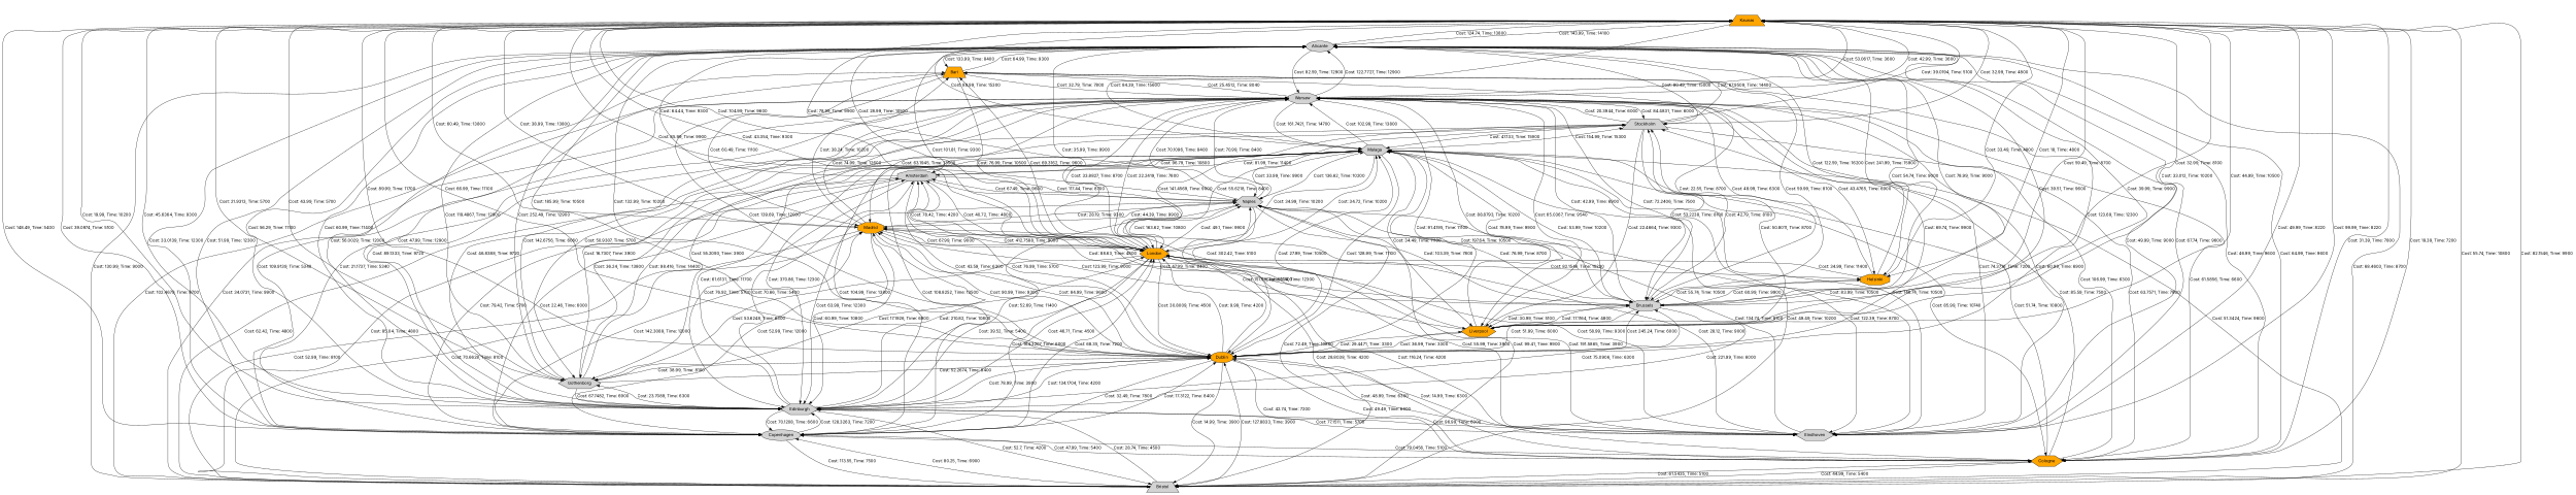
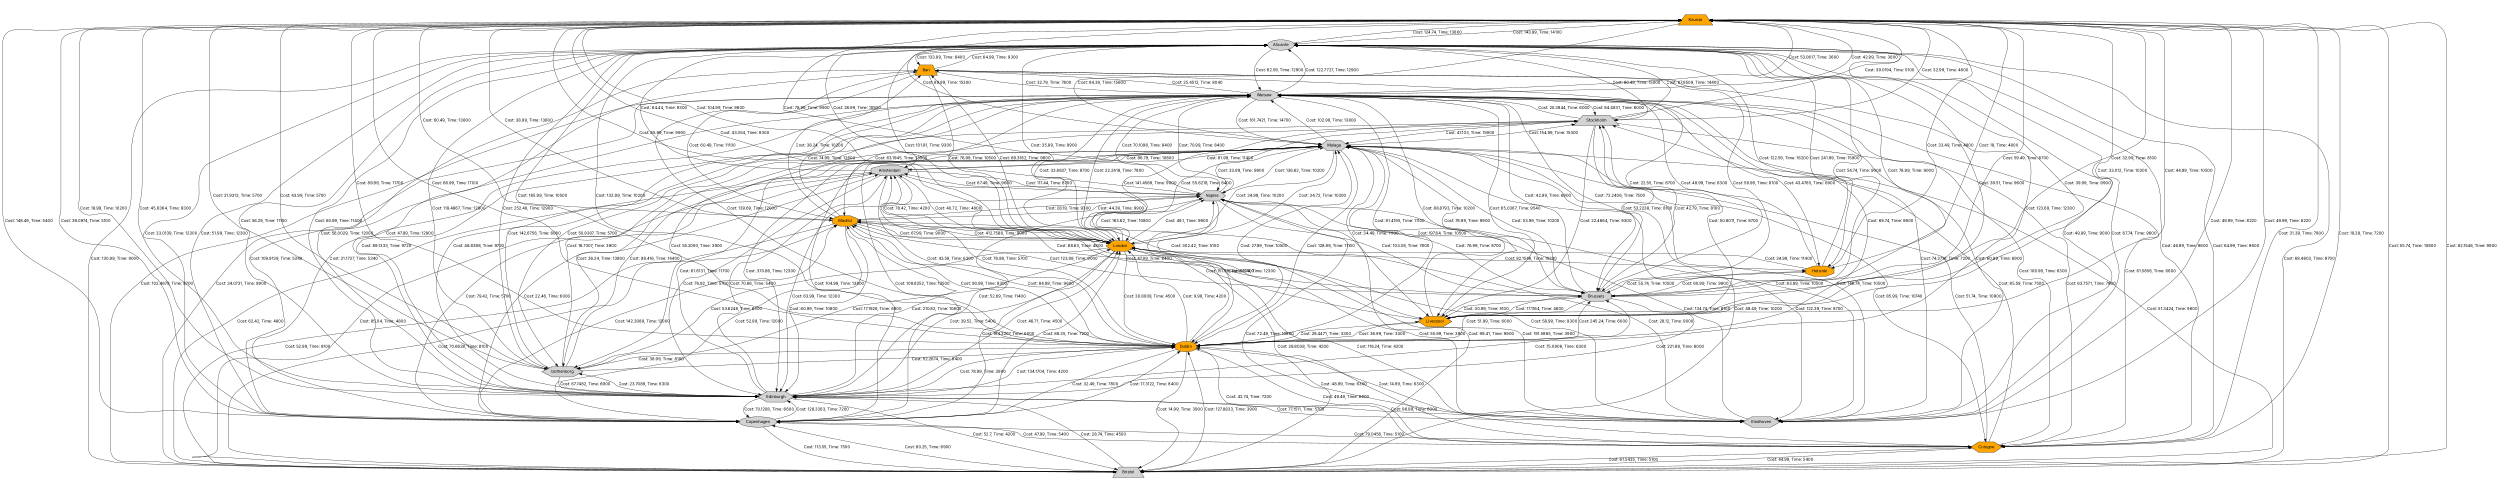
  digraph {
    fontname=Inter
    node [fillcolor=lightgrey fontname=Inter shape=hexagon style=filled]
    edge [fontname=Inter]
    Kaunas [fillcolor=orange shape=trapezium]
    Alicante [shape=ellipse]
    Bristol [shape=trapezium]
    Brussels [shape=octagon]
    Cologne [fillcolor=orange]
    Copenhagen [shape=ellipse]
    Dublin [fillcolor=orange shape=ellipse]
    Edinburgh
    Eindhoven
    Gothenborg
    Helsinki [fillcolor=orange shape=octagon]
    Liverpool [fillcolor=orange]
    London [fillcolor=orange]
    Madrid [fillcolor=orange shape=octagon]
    Malaga
    Naples
    Stockholm [shape=trapezium]
    Warsaw [shape=octagon]
    Amsterdam [shape=octagon]
    Bari [fillcolor=orange shape=trapezium]
    Kaunas -> Alicante [label="Cost: 143.99, Time: 14100"]
    Kaunas -> Bristol [label="Cost: 55.74, Time: 10800"]
    Kaunas -> Brussels [label="Cost: 59.49, Time: 8700"]
    Kaunas -> Cologne [label="Cost: 31.39, Time: 7800"]
    Kaunas -> Copenhagen [label="Cost: 148.49, Time: 5400"]
    Kaunas -> Dublin [label="Cost: 89.99, Time: 11700"]
    Kaunas -> Edinburgh [label="Cost: 19.99, Time: 10200"]
    Kaunas -> Eindhoven [label="Cost: 49.99, Time: 8220"]
    Kaunas -> Gothenborg [label="Cost: 43.99, Time: 5700"]
    Kaunas -> Helsinki [label="Cost: 18, Time: 4800"]
    Kaunas -> Liverpool [label="Cost: 44.99, Time: 10500"]
    Kaunas -> London [label="Cost: 85.99, Time: 9900"]
    Kaunas -> Madrid [label="Cost: 38.99, Time: 13800"]
    Kaunas -> Malaga [label="Cost: 84.39, Time: 15600"]
    Kaunas -> Naples [label="Cost: 104.99, Time: 9600"]
    Kaunas -> Stockholm [label="Cost: 32.99, Time: 4800"]
    Kaunas -> Warsaw [label="Cost: 42.99, Time: 3600"]
    Alicante -> Kaunas [label="Cost: 124.74, Time: 13800"]
    Alicante -> Bristol [label="Cost: 130.99, Time: 9000"]
    Alicante -> Brussels [label="Cost: 54.74, Time: 9000"]
    Alicante -> Cologne [label="Cost: 64.99, Time: 9600"]
    Alicante -> Copenhagen [label="Cost: 51.99, Time: 12300"]
    Alicante -> Dublin [label="Cost: 185.99, Time: 10500"]
    Alicante -> Edinburgh [label="Cost: 60.99, Time: 11400"]
    Alicante -> Eindhoven [label="Cost: 67.74, Time: 9600"]
    Alicante -> Gothenborg [label="Cost: 252.49, Time: 12900"]
    Alicante -> Helsinki [label="Cost: 241.99, Time: 15900"]
    Alicante -> Liverpool [label="Cost: 39.99, Time: 9900"]
    Alicante -> London [label="Cost: 35.99, Time: 9900"]
    Alicante -> Stockholm [label="Cost: 80.49, Time: 15000"]
    Alicante -> Warsaw [label="Cost: 82.59, Time: 12900"]
    Alicante -> Amsterdam [label="Cost: 28.99, Time: 10500"]
    Alicante -> Bari [label="Cost: 133.99, Time: 8400"]
    Bristol -> Kaunas [label="Cost: 82.1546, Time: 9900"]
    Bristol -> Alicante [label="Cost: 68.4603, Time: 8700"]
    Bristol -> Cologne [label="Cost: 61.5435, Time: 5100"]
    Bristol -> Copenhagen [label="Cost: 80.25, Time: 6900"]
    Bristol -> Dublin [label="Cost: 127.8833, Time: 3900"]
    Bristol -> Edinburgh [label="Cost: 28.74, Time: 4500"]
    Bristol -> Madrid [label="Cost: 70.6628, Time: 8100"]
    Bristol -> Malaga [label="Cost: 51.3424, Time: 9600"]
    Bristol -> Naples [label="Cost: 99.41, Time: 9900"]
    Bristol -> Warsaw [label="Cost: 102.4679, Time: 8700"]
    Bristol -> Amsterdam [label="Cost: 85.04, Time: 4800"]
    Brussels -> Kaunas [label="Cost: 32.99, Time: 8100"]
    Brussels -> Alicante [label="Cost: 78.99, Time: 9000"]
    Brussels -> Dublin [label="Cost: 51.99, Time: 6000"]
    Brussels -> Edinburgh [label="Cost: 221.99, Time: 6000"]
    Brussels -> Helsinki [label="Cost: 60.99, Time: 9900"]
    Brussels -> Liverpool [label="Cost: 30.99, Time: 5100"]
    Brussels -> Madrid [label="Cost: 123.99, Time: 9000"]
    Brussels -> Malaga [label="Cost: 53.99, Time: 10200"]
    Brussels -> Naples [label="Cost: 103.39, Time: 7800"]
    Brussels -> Stockholm [label="Cost: 42.79, Time: 8100"]
    Brussels -> Warsaw [label="Cost: 42.99, Time: 6900"]
    Brussels -> Bari [label="Cost: 59.99, Time: 8100"]
    Cologne -> Kaunas [label="Cost: 19.39, Time: 7200"]
    Cologne -> Alicante [label="Cost: 46.99, Time: 9600"]
    Cologne -> Bristol [label="Cost: 44.99, Time: 5400"]
    Cologne -> Copenhagen [label="Cost: 47.99, Time: 5400"]
    Cologne -> Dublin [label="Cost: 42.74, Time: 7200"]
    Cologne -> London [label="Cost: 116.24, Time: 4200"]
    Cologne -> Malaga [label="Cost: 51.74, Time: 10800"]
    Cologne -> Stockholm [label="Cost: 85.59, Time: 7500"]
    Cologne -> Warsaw [label="Cost: 106.99, Time: 6300"]
    Copenhagen -> Kaunas [label="Cost: 39.0974, Time: 5100"]
    Copenhagen -> Alicante [label="Cost: 33.0139, Time: 12300"]
    Copenhagen -> Bristol [label="Cost: 113.55, Time: 7500"]
    Copenhagen -> Cologne [label="Cost: 79.0456, Time: 5100"]
    Copenhagen -> Dublin [label="Cost: 17.3122, Time: 8400"]
    Copenhagen -> Edinburgh [label="Cost: 128.3263, Time: 7200"]
    Copenhagen -> London [label="Cost: 68.35, Time: 7200"]
    Copenhagen -> Madrid [label="Cost: 142.3089, Time: 12000"]
    Copenhagen -> Malaga [label="Cost: 108.8252, Time: 13500"]
    Copenhagen -> Warsaw [label="Cost: 109.9139, Time: 5340"]
    Copenhagen -> Amsterdam [label="Cost: 22.46, Time: 6000"]
    Dublin -> Kaunas [label="Cost: 66.99, Time: 11100"]
    Dublin -> Alicante [label="Cost: 132.99, Time: 10200"]
    Dublin -> Bristol [label="Cost: 14.99, Time: 3900"]
    Dublin -> Brussels [label="Cost: 245.24, Time: 6000"]
    Dublin -> Cologne [label="Cost: 49.49, Time: 6600"]
    Dublin -> Copenhagen [label="Cost: 32.49, Time: 7800"]
    Dublin -> Edinburgh [label="Cost: 78.99, Time: 3900"]
    Dublin -> Eindhoven [label="Cost: 48.99, Time: 6300"]
    Dublin -> Gothenborg [label="Cost: 38.99, Time: 8100"]
    Dublin -> Liverpool [label="Cost: 36.99, Time: 3300"]
    Dublin -> London [label="Cost: 9.99, Time: 4200"]
    Dublin -> Madrid [label="Cost: 84.99, Time: 9600"]
    Dublin -> Malaga [label="Cost: 27.99, Time: 10500"]
    Dublin -> Naples [label="Cost: 151.99, Time: 11400"]
    Dublin -> Warsaw [label="Cost: 69.74, Time: 9900"]
    Dublin -> Amsterdam [label="Cost: 76.99, Time: 5700"]
    Dublin -> Bari [label="Cost: 139.69, Time: 12000"]
    Edinburgh -> Kaunas [label="Cost: 45.6364, Time: 9300"]
    Edinburgh -> Alicante [label="Cost: 56.29, Time: 11100"]
    Edinburgh -> Bristol [label="Cost: 52.7, Time: 4200"]
    Edinburgh -> Brussels [label="Cost: 75.0906, Time: 6300"]
    Edinburgh -> Copenhagen [label="Cost: 70.1208, Time: 6600"]
    Edinburgh -> Dublin [label="Cost: 134.1704, Time: 4200"]
    Edinburgh -> Eindhoven [label="Cost: 77.1511, Time: 5700"]
    Edinburgh -> Gothenborg [label="Cost: 23.7089, Time: 6300"]
    Edinburgh -> London [label="Cost: 46.71, Time: 4500"]
    Edinburgh -> Madrid [label="Cost: 210.82, Time: 10800"]
    Edinburgh -> Malaga [label="Cost: 61.6131, Time: 11700"]
    Edinburgh -> Naples [label="Cost: 52.69, Time: 11400"]
    Edinburgh -> Warsaw [label="Cost: 89.1333, Time: 9720"]
    Edinburgh -> Amsterdam [label="Cost: 70.66, Time: 5400"]
    Edinburgh -> Bari [label="Cost: 56.0029, Time: 12000"]
-   Eindhoven -> Kaunas [label="Cost: 99.99, Time: 8220"]
+   Eindhoven -> Kaunas [label="Cost: 49.99, Time: 8220"]
    Eindhoven -> Alicante [label="Cost: 49.99, Time: 9000"]
    Eindhoven -> Dublin [label="Cost: 14.99, Time: 6300"]
    Eindhoven -> Edinburgh [label="Cost: 96.99, Time: 6000"]
    Eindhoven -> London [label="Cost: 55.99, Time: 3900"]
    Eindhoven -> Madrid [label="Cost: 28.12, Time: 9000"]
    Eindhoven -> Malaga [label="Cost: 148.74, Time: 10500"]
    Eindhoven -> Naples [label="Cost: 134.74, Time: 8100"]
    Eindhoven -> Warsaw [label="Cost: 60.99, Time: 6900"]
    Gothenborg -> Kaunas [label="Cost: 21.9313, Time: 5700"]
    Gothenborg -> Alicante [label="Cost: 119.4867, Time: 12900"]
    Gothenborg -> Dublin [label="Cost: 52.2674, Time: 8400"]
    Gothenborg -> Edinburgh [label="Cost: 67.7482, Time: 6900"]
    Gothenborg -> London [label="Cost: 17.1926, Time: 6900"]
    Gothenborg -> Malaga [label="Cost: 98.416, Time: 14400"]
    Gothenborg -> Stockholm [label="Cost: 16.7307, Time: 3900"]
    Gothenborg -> Warsaw [label="Cost: 142.6756, Time: 6060"]
    Helsinki -> Kaunas [label="Cost: 33.49, Time: 4800"]
    Helsinki -> Alicante [label="Cost: 122.59, Time: 16200"]
    Helsinki -> Brussels [label="Cost: 55.74, Time: 10500"]
    Helsinki -> London [label="Cost: 34.99, Time: 11400"]
    Helsinki -> Warsaw [label="Cost: 48.99, Time: 6300"]
    Liverpool -> Kaunas [label="Cost: 33.012, Time: 10200"]
    Liverpool -> Alicante [label="Cost: 39.51, Time: 9600"]
    Liverpool -> Brussels [label="Cost: 17.1164, Time: 4800"]
    Liverpool -> Dublin [label="Cost: 29.4471, Time: 3300"]
    Liverpool -> Malaga [label="Cost: 197.64, Time: 10500"]
    Liverpool -> Stockholm [label="Cost: 50.8011, Time: 8700"]
    Liverpool -> Warsaw [label="Cost: 65.0367, Time: 9540"]
    Liverpool -> Amsterdam [label="Cost: 88.63, Time: 4800"]
    London -> Kaunas [label="Cost: 43.354, Time: 9300"]
    London -> Alicante [label="Cost: 101.81, Time: 9300"]
    London -> Cologne [label="Cost: 28.8038, Time: 4200"]
    London -> Copenhagen [label="Cost: 164.3207, Time: 6000"]
    London -> Dublin [label="Cost: 30.8009, Time: 4500"]
    London -> Edinburgh [label="Cost: 39.52, Time: 5400"]
    London -> Eindhoven [label="Cost: 191.5865, Time: 3900"]
    London -> Gothenborg [label="Cost: 53.6248, Time: 6300"]
    London -> Helsinki [label="Cost: 82.1546, Time: 10200"]
    London -> Madrid [label="Cost: 412.7588, Time: 9000"]
    London -> Malaga [label="Cost: 34.72, Time: 10200"]
    London -> Naples [label="Cost: 49.1, Time: 9900"]
    London -> Stockholm [label="Cost: 55.6218, Time: 8400"]
    London -> Warsaw [label="Cost: 22.2419, Time: 7800"]
    London -> Amsterdam [label="Cost: 40.72, Time: 4800"]
    London -> Bari [label="Cost: 69.3162, Time: 9600"]
    Madrid -> Kaunas [label="Cost: 60.49, Time: 13800"]
    Madrid -> Bristol [label="Cost: 52.99, Time: 8100"]
    Madrid -> Brussels [label="Cost: 47.99, Time: 8400"]
    Madrid -> Copenhagen [label="Cost: 52.99, Time: 12000"]
    Madrid -> Dublin [label="Cost: 90.99, Time: 9300"]
    Madrid -> Edinburgh [label="Cost: 60.99, Time: 10800"]
    Madrid -> Eindhoven [label="Cost: 58.99, Time: 9300"]
    Madrid -> London [label="Cost: 67.99, Time: 9000"]
    Madrid -> Naples [label="Cost: 28.19, Time: 9300"]
    Madrid -> Warsaw [label="Cost: 74.99, Time: 12600"]
    Madrid -> Bari [label="Cost: 38.24, Time: 10200"]
    Malaga -> Kaunas [label="Cost: 89.99, Time: 15300"]
    Malaga -> Bristol [label="Cost: 49.49, Time: 10200"]
    Malaga -> Brussels [label="Cost: 78.99, Time: 9900"]
    Malaga -> Cologne [label="Cost: 85.99, Time: 10740"]
    Malaga -> Copenhagen [label="Cost: 104.99, Time: 13800"]
    Malaga -> Dublin [label="Cost: 128.99, Time: 11100"]
    Malaga -> Edinburgh [label="Cost: 370.86, Time: 12300"]
    Malaga -> Eindhoven [label="Cost: 83.99, Time: 10500"]
    Malaga -> Gothenborg [label="Cost: 36.24, Time: 13800"]
    Malaga -> Liverpool [label="Cost: 34.49, Time: 11100"]
    Malaga -> London [label="Cost: 34.99, Time: 10200"]
    Malaga -> Naples [label="Cost: 33.99, Time: 9900"]
    Malaga -> Stockholm [label="Cost: 154.99, Time: 15300"]
    Malaga -> Warsaw [label="Cost: 102.99, Time: 13800"]
    Malaga -> Amsterdam [label="Cost: 81.99, Time: 11400"]
    Naples -> Kaunas [label="Cost: 78.99, Time: 9900"]
    Naples -> Bristol [label="Cost: 72.49, Time: 10800"]
    Naples -> Brussels [label="Cost: 76.99, Time: 8700"]
    Naples -> Dublin [label="Cost: 59.74, Time: 12300"]
    Naples -> Edinburgh [label="Cost: 63.99, Time: 12300"]
    Naples -> Eindhoven [label="Cost: 122.39, Time: 8700"]
    Naples -> London [label="Cost: 163.62, Time: 10800"]
    Naples -> Madrid [label="Cost: 44.39, Time: 9900"]
    Naples -> Malaga [label="Cost: 136.62, Time: 10200"]
    Naples -> Warsaw [label="Cost: 70.99, Time: 8400"]
    Naples -> Amsterdam [label="Cost: 67.49, Time: 9600"]
    Stockholm -> Kaunas [label="Cost: 39.0194, Time: 5100"]
    Stockholm -> Alicante [label="Cost: 67.9509, Time: 14400"]
    Stockholm -> Brussels [label="Cost: 53.2238, Time: 8100"]
    Stockholm -> Cologne [label="Cost: 63.7571, Time: 7800"]
    Stockholm -> Gothenborg [label="Cost: 55.2093, Time: 3900"]
    Stockholm -> Liverpool [label="Cost: 22.4664, Time: 9300"]
    Stockholm -> London [label="Cost: 141.4569, Time: 9000"]
    Stockholm -> Malaga [label="Cost: 47.133, Time: 15900"]
    Stockholm -> Warsaw [label="Cost: 20.3944, Time: 6000"]
    Warsaw -> Kaunas [label="Cost: 53.0617, Time: 3600"]
    Warsaw -> Alicante [label="Cost: 122.7727, Time: 12900"]
    Warsaw -> Bristol [label="Cost: 34.0731, Time: 9900"]
    Warsaw -> Brussels [label="Cost: 72.2406, Time: 7500"]
    Warsaw -> Cologne [label="Cost: 61.5856, Time: 6600"]
    Warsaw -> Copenhagen [label="Cost: 21.1737, Time: 5340"]
    Warsaw -> Dublin [label="Cost: 91.4195, Time: 11100"]
    Warsaw -> Edinburgh [label="Cost: 46.8388, Time: 9720"]
    Warsaw -> Eindhoven [label="Cost: 74.3716, Time: 7200"]
    Warsaw -> Gothenborg [label="Cost: 50.9307, Time: 5700"]
    Warsaw -> Helsinki [label="Cost: 43.4765, Time: 6900"]
    Warsaw -> Liverpool [label="Cost: 88.8793, Time: 10200"]
    Warsaw -> London [label="Cost: 33.8827, Time: 8700"]
    Warsaw -> Madrid [label="Cost: 63.1945, Time: 13500"]
    Warsaw -> Malaga [label="Cost: 161.7421, Time: 14700"]
    Warsaw -> Naples [label="Cost: 70.1096, Time: 8400"]
    Warsaw -> Stockholm [label="Cost: 84.4831, Time: 6000"]
    Warsaw -> Bari [label="Cost: 25.4512, Time: 8040"]
    Amsterdam -> Alicante [label="Cost: 64.44, Time: 9300"]
    Amsterdam -> Bristol [label="Cost: 62.42, Time: 4800"]
    Amsterdam -> Copenhagen [label="Cost: 79.42, Time: 5700"]
    Amsterdam -> Dublin [label="Cost: 43.59, Time: 6300"]
    Amsterdam -> Edinburgh [label="Cost: 76.92, Time: 5700"]
    Amsterdam -> Liverpool [label="Cost: 302.42, Time: 5100"]
    Amsterdam -> London [label="Cost: 78.42, Time: 4200"]
    Amsterdam -> Malaga [label="Cost: 96.79, Time: 10800"]
    Amsterdam -> Naples [label="Cost: 117.44, Time: 8700"]
    Bari -> Alicante [label="Cost: 64.99, Time: 9300"]
    Bari -> Brussels [label="Cost: 22.55, Time: 8700"]
    Bari -> Dublin [label="Cost: 123.69, Time: 12300"]
    Bari -> Edinburgh [label="Cost: 47.99, Time: 12900"]
    Bari -> London [label="Cost: 76.99, Time: 10500"]
    Bari -> Madrid [label="Cost: 60.49, Time: 11100"]
    Bari -> Warsaw [label="Cost: 32.79, Time: 7800"]
  }
